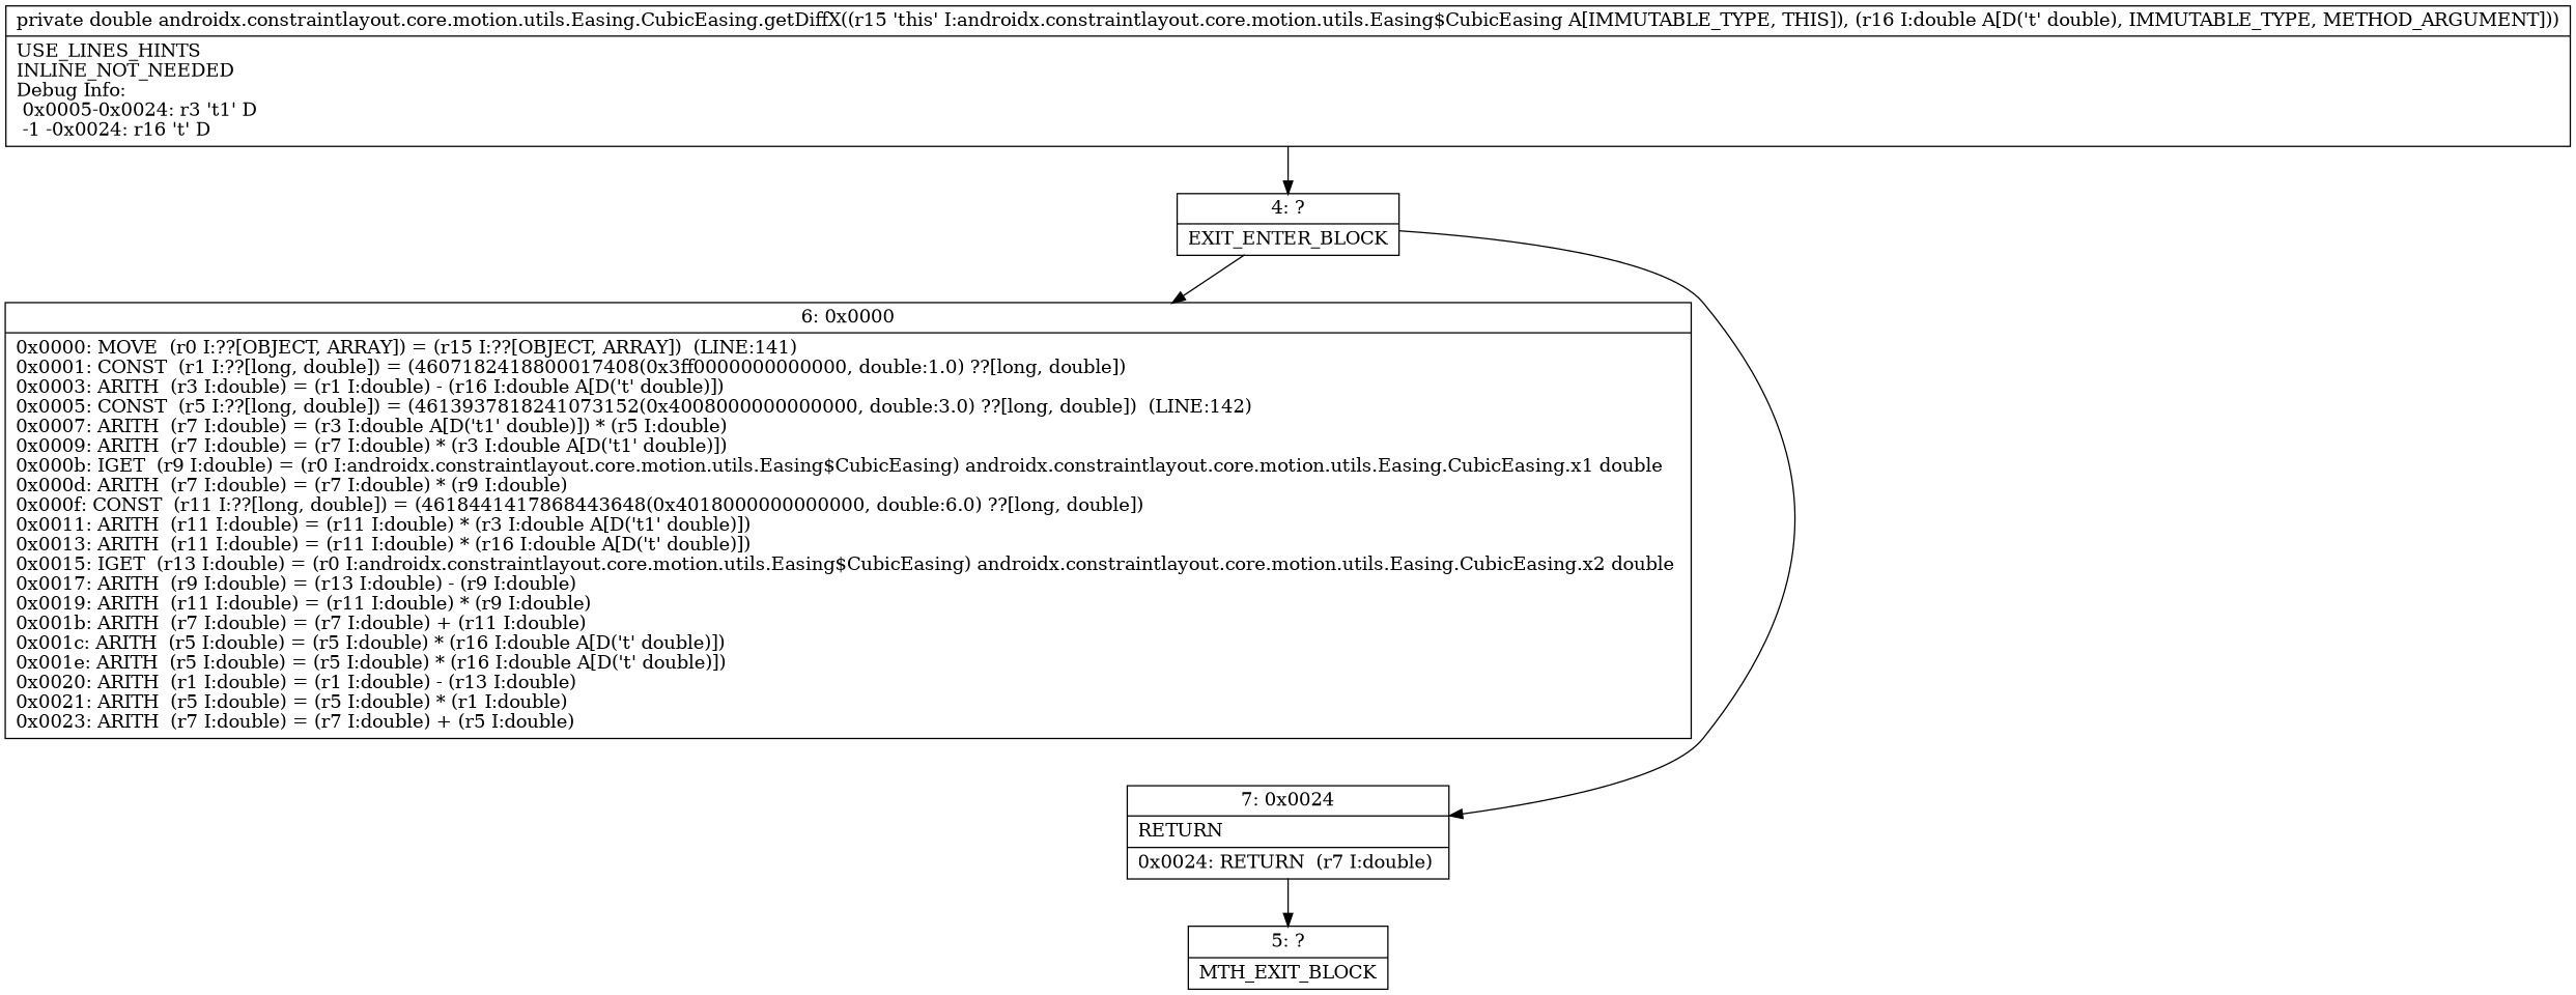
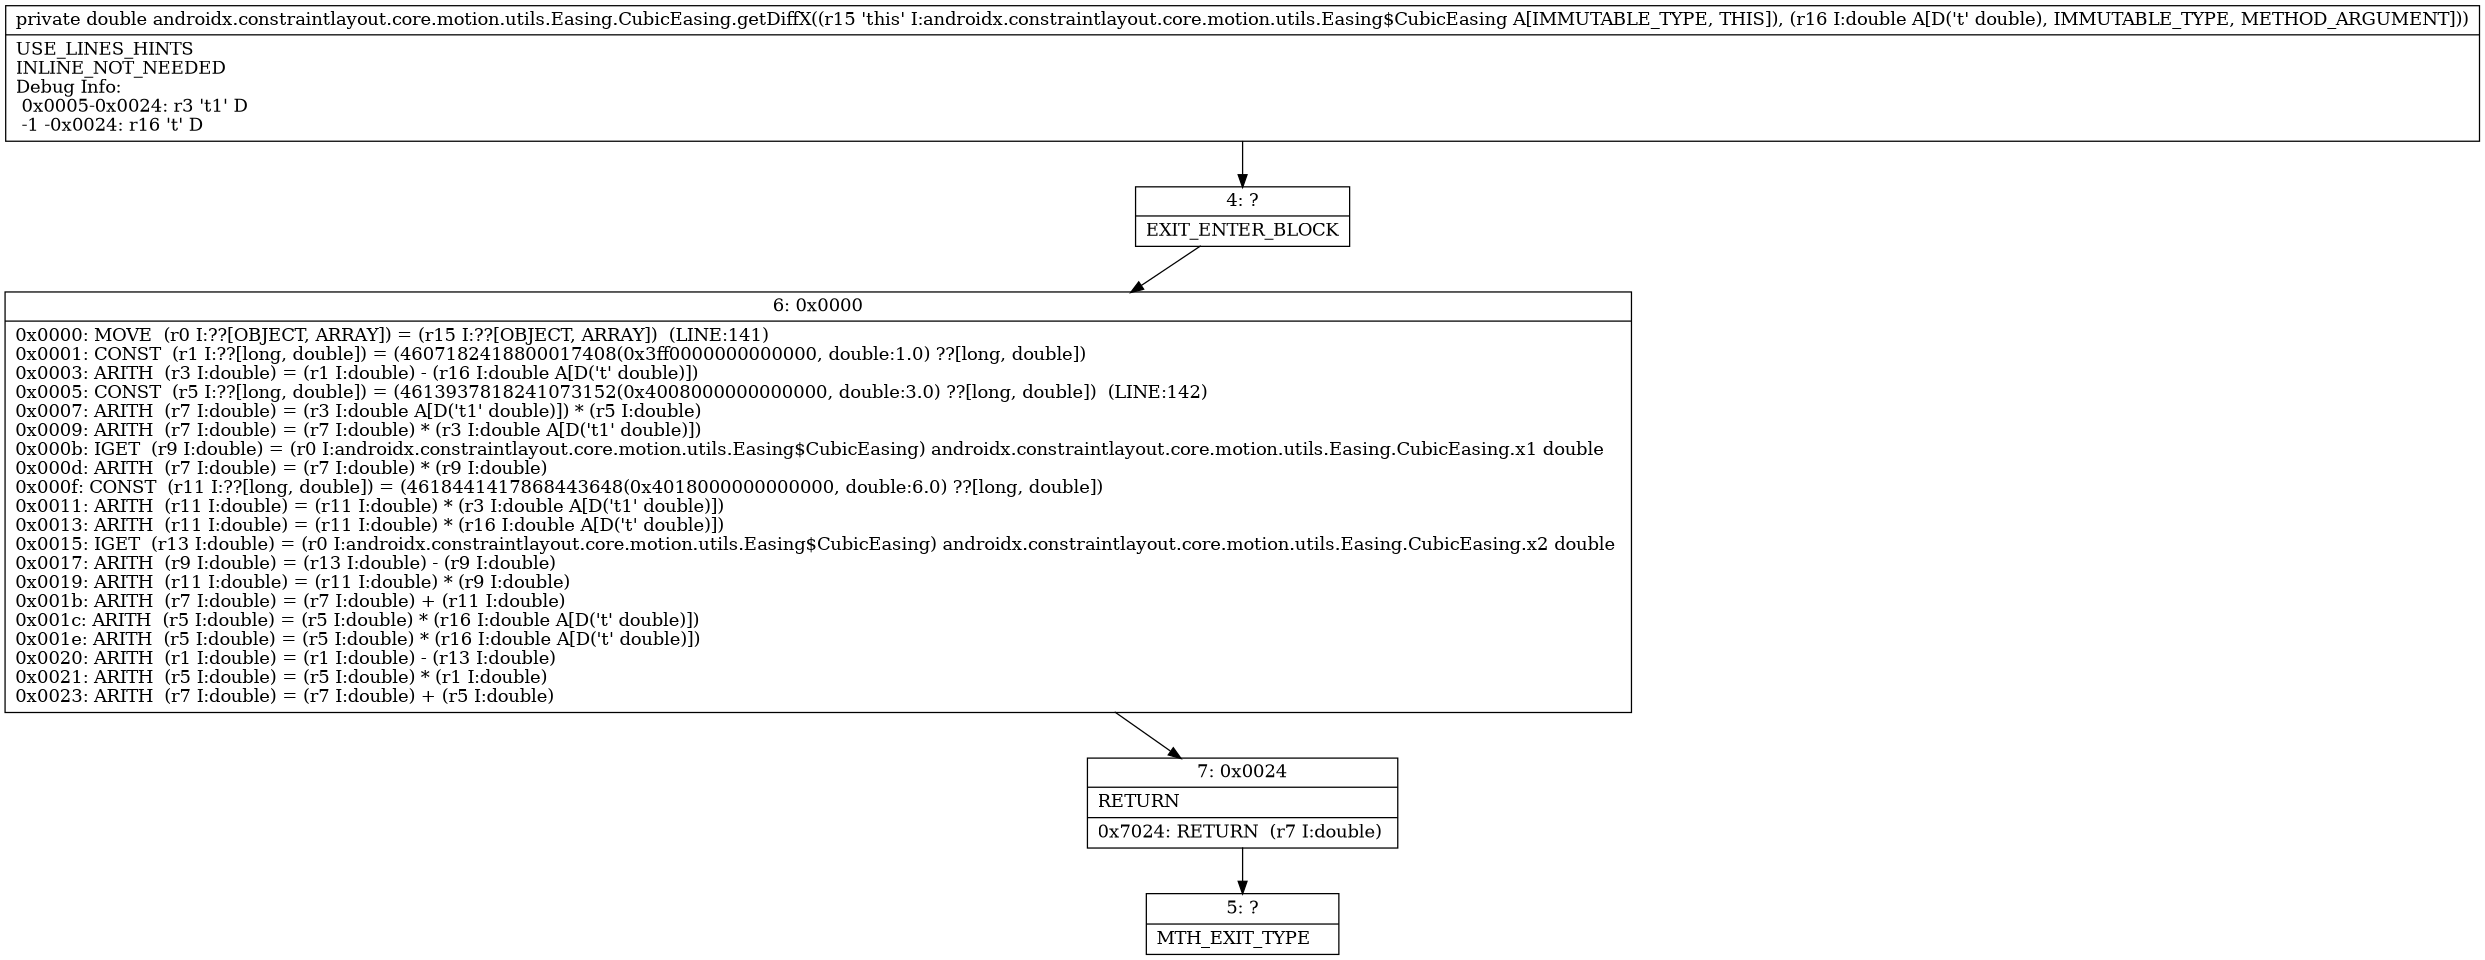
  digraph {
    node [shape=record]
    n1 [label="{4\:\ ?|EXIT_ENTER_BLOCK\l}"]
    n2 [label="{6\:\ 0x0000|0x0000: MOVE  (r0 I:??[OBJECT, ARRAY]) = (r15 I:??[OBJECT, ARRAY])  (LINE:141)\l0x0001: CONST  (r1 I:??[long, double]) = (4607182418800017408(0x3ff0000000000000, double:1.0) ??[long, double]) \l0x0003: ARITH  (r3 I:double) = (r1 I:double) \- (r16 I:double A[D('t' double)]) \l0x0005: CONST  (r5 I:??[long, double]) = (4613937818241073152(0x4008000000000000, double:3.0) ??[long, double])  (LINE:142)\l0x0007: ARITH  (r7 I:double) = (r3 I:double A[D('t1' double)]) * (r5 I:double) \l0x0009: ARITH  (r7 I:double) = (r7 I:double) * (r3 I:double A[D('t1' double)]) \l0x000b: IGET  (r9 I:double) = (r0 I:androidx.constraintlayout.core.motion.utils.Easing$CubicEasing) androidx.constraintlayout.core.motion.utils.Easing.CubicEasing.x1 double \l0x000d: ARITH  (r7 I:double) = (r7 I:double) * (r9 I:double) \l0x000f: CONST  (r11 I:??[long, double]) = (4618441417868443648(0x4018000000000000, double:6.0) ??[long, double]) \l0x0011: ARITH  (r11 I:double) = (r11 I:double) * (r3 I:double A[D('t1' double)]) \l0x0013: ARITH  (r11 I:double) = (r11 I:double) * (r16 I:double A[D('t' double)]) \l0x0015: IGET  (r13 I:double) = (r0 I:androidx.constraintlayout.core.motion.utils.Easing$CubicEasing) androidx.constraintlayout.core.motion.utils.Easing.CubicEasing.x2 double \l0x0017: ARITH  (r9 I:double) = (r13 I:double) \- (r9 I:double) \l0x0019: ARITH  (r11 I:double) = (r11 I:double) * (r9 I:double) \l0x001b: ARITH  (r7 I:double) = (r7 I:double) + (r11 I:double) \l0x001c: ARITH  (r5 I:double) = (r5 I:double) * (r16 I:double A[D('t' double)]) \l0x001e: ARITH  (r5 I:double) = (r5 I:double) * (r16 I:double A[D('t' double)]) \l0x0020: ARITH  (r1 I:double) = (r1 I:double) \- (r13 I:double) \l0x0021: ARITH  (r5 I:double) = (r5 I:double) * (r1 I:double) \l0x0023: ARITH  (r7 I:double) = (r7 I:double) + (r5 I:double) \l}"]
-   n3 [label="{7\:\ 0x0024|RETURN\l|0x0024: RETURN  (r7 I:double) \l}"]
-   n4 [label="{5\:\ ?|MTH_EXIT_BLOCK\l}"]
+   n3 [label="{7\:\ 0x0024|RETURN\l|0x7024: RETURN  (r7 I:double) \l}"]
+   n4 [label="{5\:\ ?|MTH_EXIT_TYPE\l}"]
    n5 [label="{private double androidx.constraintlayout.core.motion.utils.Easing.CubicEasing.getDiffX((r15 'this' I:androidx.constraintlayout.core.motion.utils.Easing$CubicEasing A[IMMUTABLE_TYPE, THIS]), (r16 I:double A[D('t' double), IMMUTABLE_TYPE, METHOD_ARGUMENT]))  | USE_LINES_HINTS\lINLINE_NOT_NEEDED\lDebug Info:\l  0x0005\-0x0024: r3 't1' D\l  \-1 \-0x0024: r16 't' D\l}"]
    n1 -> n2
-   n1 -> n3
+   n2 -> n3
    n3 -> n4
    n5 -> n1
  }
